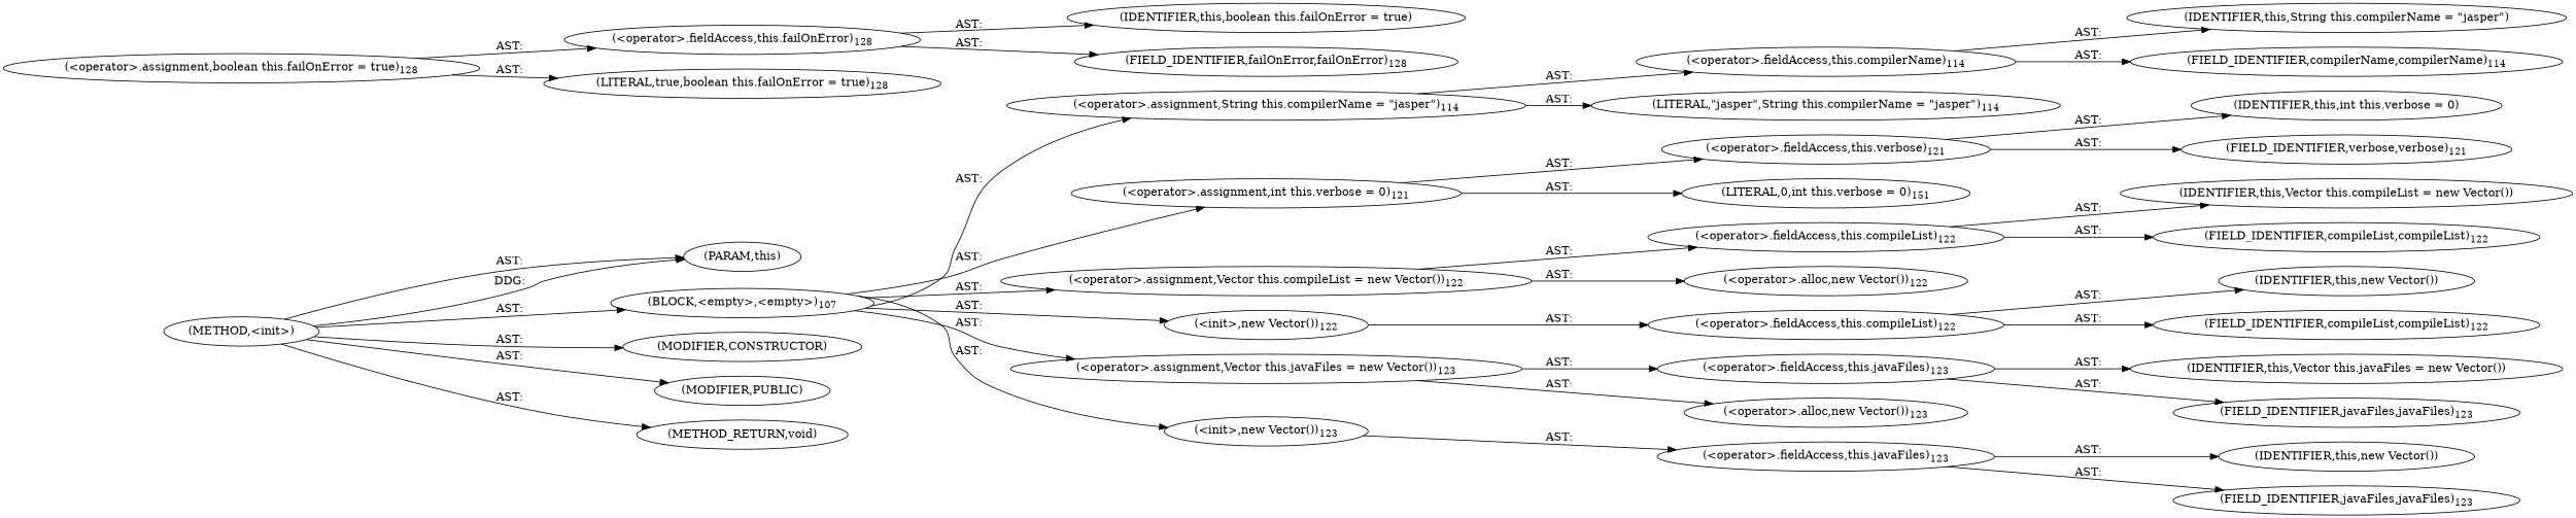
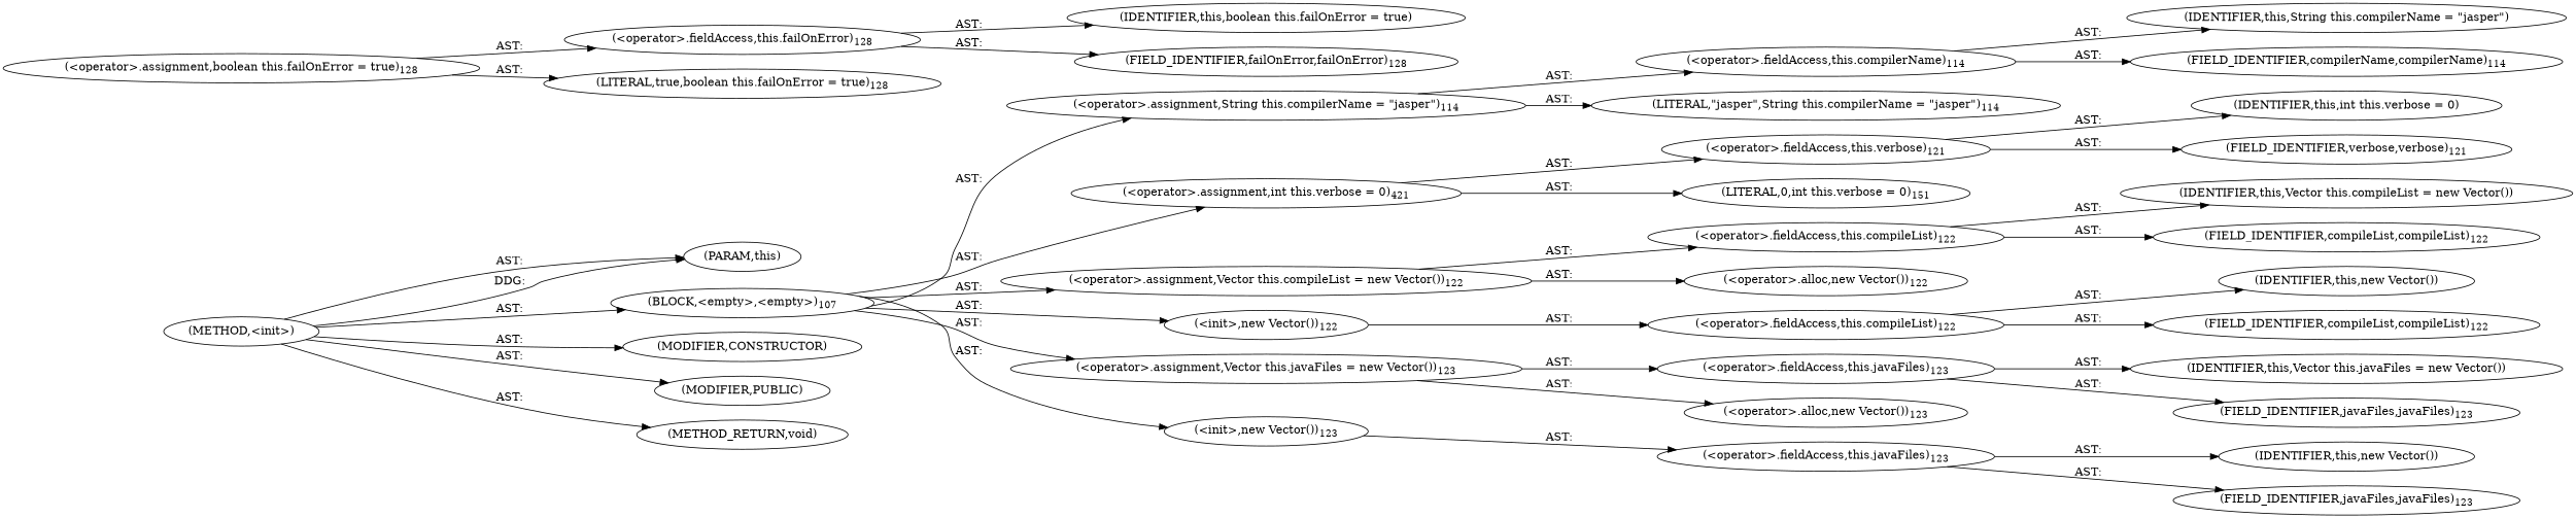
  digraph {
    rankdir=LR
    n1 [label=<(METHOD,&lt;init&gt;)>]
    n2 [label=<(PARAM,this)>]
    n3 [label=<(BLOCK,&lt;empty&gt;,&lt;empty&gt;)<SUB>107</SUB>>]
    n4 [label=<(MODIFIER,CONSTRUCTOR)>]
    n5 [label=<(MODIFIER,PUBLIC)>]
    n6 [label=<(METHOD_RETURN,void)>]
    n7 [label=<(&lt;operator&gt;.assignment,String this.compilerName = &quot;jasper&quot;)<SUB>114</SUB>>]
-   n8 [label=<(&lt;operator&gt;.assignment,int this.verbose = 0)<SUB>121</SUB>>]
+   n8 [label=<(&lt;operator&gt;.assignment,int this.verbose = 0)<SUB>421</SUB>>]
    n9 [label=<(&lt;operator&gt;.assignment,Vector this.compileList = new Vector())<SUB>122</SUB>>]
    n10 [label=<(&lt;init&gt;,new Vector())<SUB>122</SUB>>]
    n11 [label=<(&lt;operator&gt;.assignment,Vector this.javaFiles = new Vector())<SUB>123</SUB>>]
    n12 [label=<(&lt;init&gt;,new Vector())<SUB>123</SUB>>]
    n13 [label=<(&lt;operator&gt;.fieldAccess,this.compilerName)<SUB>114</SUB>>]
    n14 [label=<(LITERAL,&quot;jasper&quot;,String this.compilerName = &quot;jasper&quot;)<SUB>114</SUB>>]
    n15 [label=<(&lt;operator&gt;.fieldAccess,this.verbose)<SUB>121</SUB>>]
    n16 [label=<(LITERAL,0,int this.verbose = 0)<SUB>151</SUB>>]
    n17 [label=<(&lt;operator&gt;.fieldAccess,this.compileList)<SUB>122</SUB>>]
    n18 [label=<(&lt;operator&gt;.alloc,new Vector())<SUB>122</SUB>>]
    n19 [label=<(&lt;operator&gt;.fieldAccess,this.compileList)<SUB>122</SUB>>]
    n20 [label=<(&lt;operator&gt;.fieldAccess,this.javaFiles)<SUB>123</SUB>>]
    n21 [label=<(&lt;operator&gt;.alloc,new Vector())<SUB>123</SUB>>]
    n22 [label=<(&lt;operator&gt;.fieldAccess,this.javaFiles)<SUB>123</SUB>>]
    n23 [label=<(&lt;operator&gt;.assignment,boolean this.failOnError = true)<SUB>128</SUB>>]
    n24 [label=<(&lt;operator&gt;.fieldAccess,this.failOnError)<SUB>128</SUB>>]
    n25 [label=<(LITERAL,true,boolean this.failOnError = true)<SUB>128</SUB>>]
    n26 [label=<(IDENTIFIER,this,String this.compilerName = &quot;jasper&quot;)>]
    n27 [label=<(FIELD_IDENTIFIER,compilerName,compilerName)<SUB>114</SUB>>]
    n28 [label=<(IDENTIFIER,this,int this.verbose = 0)>]
    n29 [label=<(FIELD_IDENTIFIER,verbose,verbose)<SUB>121</SUB>>]
    n30 [label=<(IDENTIFIER,this,Vector this.compileList = new Vector())>]
    n31 [label=<(FIELD_IDENTIFIER,compileList,compileList)<SUB>122</SUB>>]
    n32 [label=<(IDENTIFIER,this,new Vector())>]
    n33 [label=<(FIELD_IDENTIFIER,compileList,compileList)<SUB>122</SUB>>]
    n34 [label=<(IDENTIFIER,this,Vector this.javaFiles = new Vector())>]
    n35 [label=<(FIELD_IDENTIFIER,javaFiles,javaFiles)<SUB>123</SUB>>]
    n36 [label=<(IDENTIFIER,this,new Vector())>]
    n37 [label=<(FIELD_IDENTIFIER,javaFiles,javaFiles)<SUB>123</SUB>>]
    n38 [label=<(IDENTIFIER,this,boolean this.failOnError = true)>]
    n39 [label=<(FIELD_IDENTIFIER,failOnError,failOnError)<SUB>128</SUB>>]
    n1 -> n2 [label="AST: "]
    n1 -> n2 [label="DDG: "]
    n1 -> n3 [label="AST: "]
    n1 -> n4 [label="AST: "]
    n1 -> n5 [label="AST: "]
    n1 -> n6 [label="AST: "]
    n3 -> n7 [label="AST: "]
    n3 -> n8 [label="AST: "]
    n3 -> n9 [label="AST: "]
    n3 -> n10 [label="AST: "]
    n3 -> n11 [label="AST: "]
    n3 -> n12 [label="AST: "]
    n7 -> n13 [label="AST: "]
    n7 -> n14 [label="AST: "]
    n8 -> n15 [label="AST: "]
    n8 -> n16 [label="AST: "]
    n9 -> n17 [label="AST: "]
    n9 -> n18 [label="AST: "]
    n10 -> n19 [label="AST: "]
    n11 -> n20 [label="AST: "]
    n11 -> n21 [label="AST: "]
    n12 -> n22 [label="AST: "]
    n13 -> n26 [label="AST: "]
    n13 -> n27 [label="AST: "]
    n15 -> n28 [label="AST: "]
    n15 -> n29 [label="AST: "]
    n17 -> n30 [label="AST: "]
    n17 -> n31 [label="AST: "]
    n19 -> n32 [label="AST: "]
    n19 -> n33 [label="AST: "]
    n20 -> n34 [label="AST: "]
    n20 -> n35 [label="AST: "]
    n22 -> n36 [label="AST: "]
    n22 -> n37 [label="AST: "]
    n23 -> n24 [label="AST: "]
    n23 -> n25 [label="AST: "]
    n24 -> n38 [label="AST: "]
    n24 -> n39 [label="AST: "]
  }
